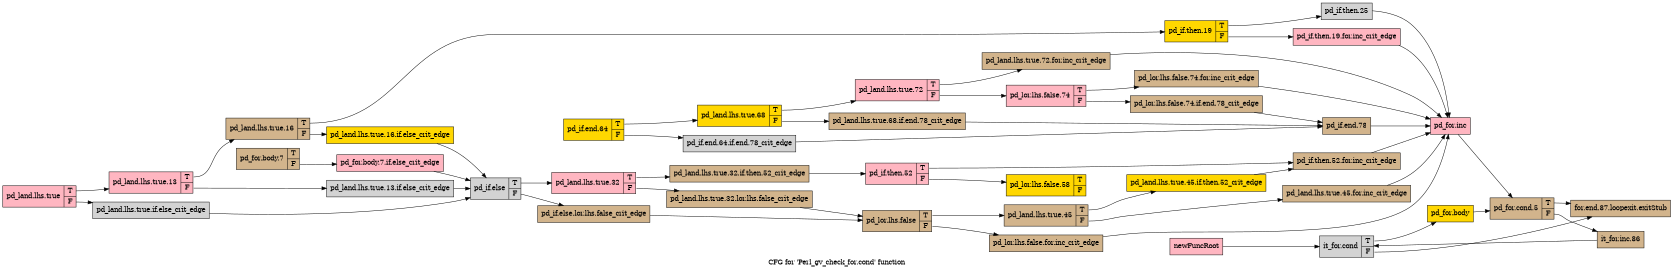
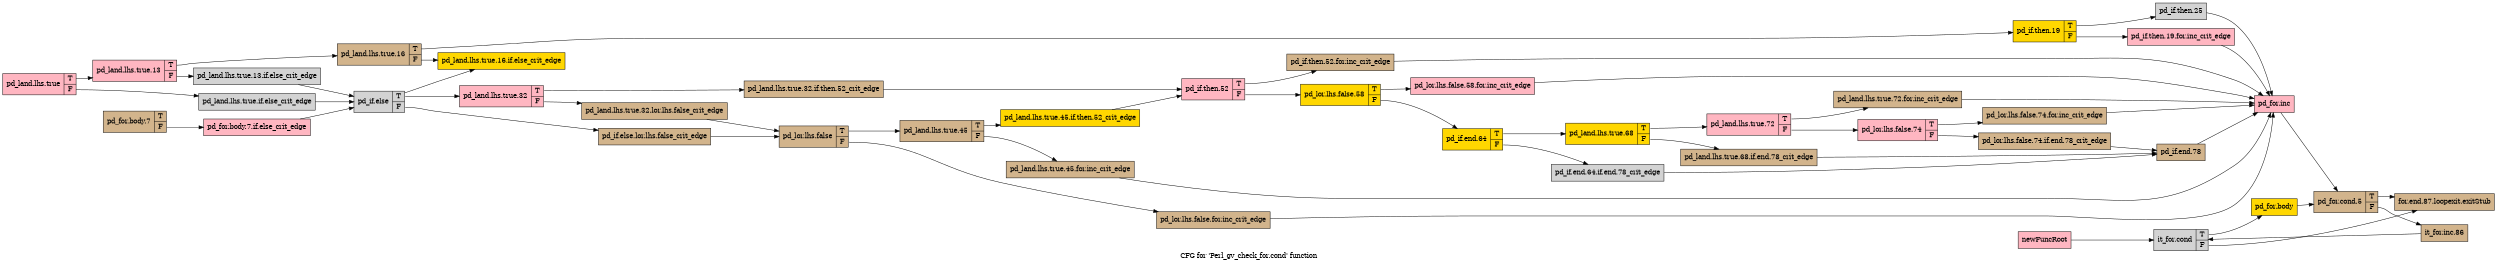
  digraph {
    label="CFG for 'Perl_gv_check_for.cond' function"
    rankdir=LR
    node [fillcolor=tan shape=record style=filled]
    n1 [fillcolor=lightpink label="{newFuncRoot}"]
    n2 [fillcolor=lightgrey label="{it_for.cond|{<s0>T|<s1>F}}"]
    n3 [label="{for.end.87.loopexit.exitStub}"]
    n4 [fillcolor=gold label="{pd_for.body}"]
    n5 [label="{pd_for.cond.5|{<s0>T|<s1>F}}"]
    n6 [label="{it_for.inc.86}"]
    n7 [label="{pd_for.body.7|{<s0>T|<s1>F}}"]
    n8 [fillcolor=lightpink label="{pd_for.body.7.if.else_crit_edge}"]
    n9 [fillcolor=lightpink label="{pd_land.lhs.true|{<s0>T|<s1>F}}"]
    n10 [fillcolor=lightpink label="{pd_land.lhs.true.13|{<s0>T|<s1>F}}"]
    n11 [fillcolor=lightgrey label="{pd_land.lhs.true.if.else_crit_edge}"]
    n12 [fillcolor=lightgrey label="{pd_if.else|{<s0>T|<s1>F}}"]
    n13 [label="{pd_land.lhs.true.16|{<s0>T|<s1>F}}"]
    n14 [fillcolor=lightgrey label="{pd_land.lhs.true.13.if.else_crit_edge}"]
    n15 [fillcolor=lightpink label="{pd_land.lhs.true.32|{<s0>T|<s1>F}}"]
    n16 [label="{pd_if.else.lor.lhs.false_crit_edge}"]
    n17 [label="{pd_land.lhs.true.32.if.then.52_crit_edge}"]
    n18 [label="{pd_land.lhs.true.32.lor.lhs.false_crit_edge}"]
    n19 [label="{pd_lor.lhs.false|{<s0>T|<s1>F}}"]
    n20 [fillcolor=gold label="{pd_if.then.19|{<s0>T|<s1>F}}"]
    n21 [fillcolor=gold label="{pd_land.lhs.true.16.if.else_crit_edge}"]
    n22 [fillcolor=lightgrey label="{pd_if.then.25}"]
    n23 [fillcolor=lightpink label="{pd_if.then.19.for.inc_crit_edge}"]
    n24 [fillcolor=lightpink label="{pd_for.inc}"]
    n25 [fillcolor=lightpink label="{pd_if.then.52|{<s0>T|<s1>F}}"]
    n26 [label="{pd_land.lhs.true.45|{<s0>T|<s1>F}}"]
    n27 [label="{pd_lor.lhs.false.for.inc_crit_edge}"]
    n28 [fillcolor=gold label="{pd_land.lhs.true.45.if.then.52_crit_edge}"]
    n29 [label="{pd_land.lhs.true.45.for.inc_crit_edge}"]
    n30 [label="{pd_if.then.52.for.inc_crit_edge}"]
    n31 [fillcolor=gold label="{pd_lor.lhs.false.58|{<s0>T|<s1>F}}"]
+   n32 [fillcolor=lightpink label="{pd_lor.lhs.false.58.for.inc_crit_edge}"]
    n33 [fillcolor=gold label="{pd_if.end.64|{<s0>T|<s1>F}}"]
    n34 [fillcolor=gold label="{pd_land.lhs.true.68|{<s0>T|<s1>F}}"]
    n35 [fillcolor=lightgrey label="{pd_if.end.64.if.end.78_crit_edge}"]
    n36 [fillcolor=lightpink label="{pd_land.lhs.true.72|{<s0>T|<s1>F}}"]
    n37 [label="{pd_land.lhs.true.68.if.end.78_crit_edge}"]
    n38 [label="{pd_if.end.78}"]
    n39 [label="{pd_land.lhs.true.72.for.inc_crit_edge}"]
    n40 [fillcolor=lightpink label="{pd_lor.lhs.false.74|{<s0>T|<s1>F}}"]
    n41 [label="{pd_lor.lhs.false.74.for.inc_crit_edge}"]
    n42 [label="{pd_lor.lhs.false.74.if.end.78_crit_edge}"]
    n1 -> n2
    n2 -> n3 [tailport=s1]
    n2 -> n4 [tailport=s0]
    n4 -> n5
    n5 -> n3 [tailport=s0]
    n5 -> n6 [tailport=s1]
    n6 -> n2
    n7 -> n8 [tailport=s1]
    n8 -> n12
    n9 -> n10 [tailport=s0]
    n9 -> n11 [tailport=s1]
    n10 -> n13 [tailport=s0]
    n10 -> n14 [tailport=s1]
    n11 -> n12
    n12 -> n15 [tailport=s0]
    n12 -> n16 [tailport=s1]
    n13 -> n20 [tailport=s0]
    n13 -> n21 [tailport=s1]
    n14 -> n12
    n15 -> n17 [tailport=s0]
    n15 -> n18 [tailport=s1]
    n16 -> n19
    n17 -> n25
    n18 -> n19
    n19 -> n26 [tailport=s0]
    n19 -> n27 [tailport=s1]
    n20 -> n22 [tailport=s0]
    n20 -> n23 [tailport=s1]
-   n21 -> n12
+   n12 -> n21
    n22 -> n24
    n23 -> n24
    n24 -> n5
    n25 -> n30 [tailport=s0]
    n25 -> n31 [tailport=s1]
    n26 -> n28 [tailport=s0]
    n26 -> n29 [tailport=s1]
    n27 -> n24
-   n28 -> n30
+   n28 -> n25
    n29 -> n24
    n30 -> n24
+   n31 -> n32 [tailport=s0]
+   n31 -> n33 [tailport=s1]
+   n32 -> n24
    n33 -> n34 [tailport=s0]
    n33 -> n35 [tailport=s1]
    n34 -> n36 [tailport=s0]
    n34 -> n37 [tailport=s1]
    n35 -> n38
    n36 -> n39 [tailport=s0]
    n36 -> n40 [tailport=s1]
    n37 -> n38
    n38 -> n24
    n39 -> n24
    n40 -> n41 [tailport=s0]
    n40 -> n42 [tailport=s1]
    n41 -> n24
    n42 -> n38
  }
